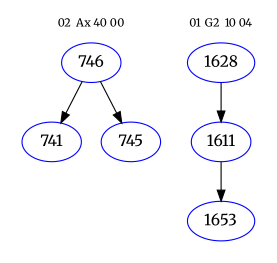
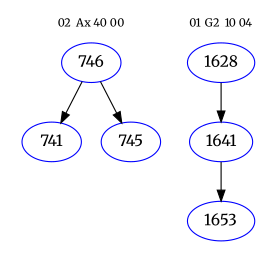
  digraph {
    fontname=Merriweather
    node [color=blue fontname=Merriweather]
    edge [color=black fontname=Merriweather]
    n1 [label=746]
    n2 [label=741]
    n3 [label=745]
    n4 [label=1628]
-   n5 [label=1611]
+   n5 [label=1641]
    n6 [label=1653]
    subgraph cluster_1 {
      color=white
      fontsize=10
      label="02_Ax_40_00"
      n1
      n2
      n3
    }
    subgraph cluster_2 {
      color=white
      fontsize=10
      label="01_G2_10_04"
      n4
      n5
      n6
    }
    n1 -> n2
    n1 -> n3
    n4 -> n5
    n5 -> n6
  }
